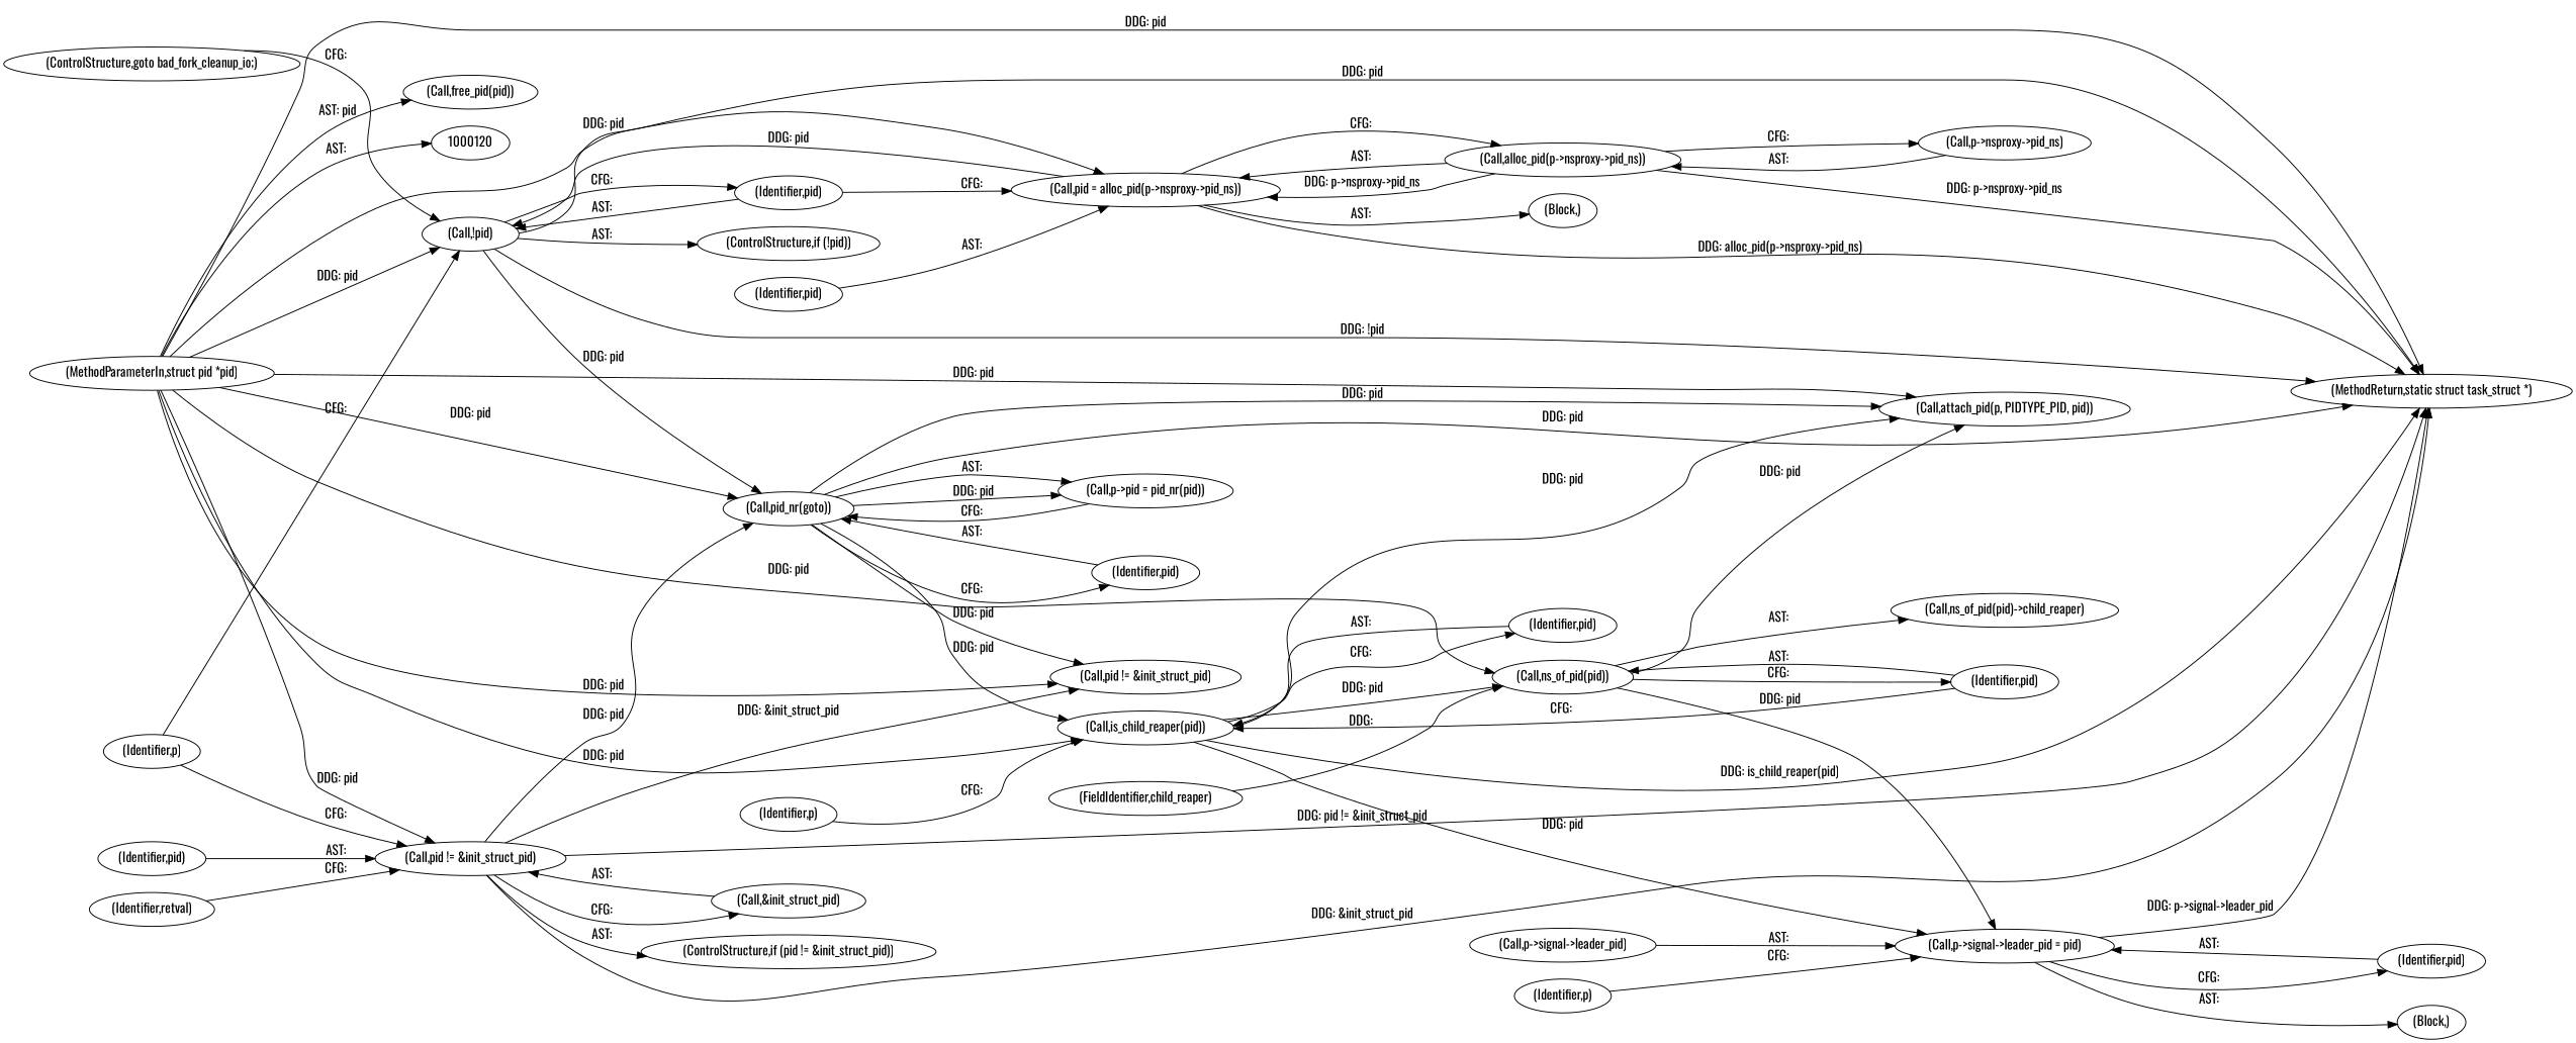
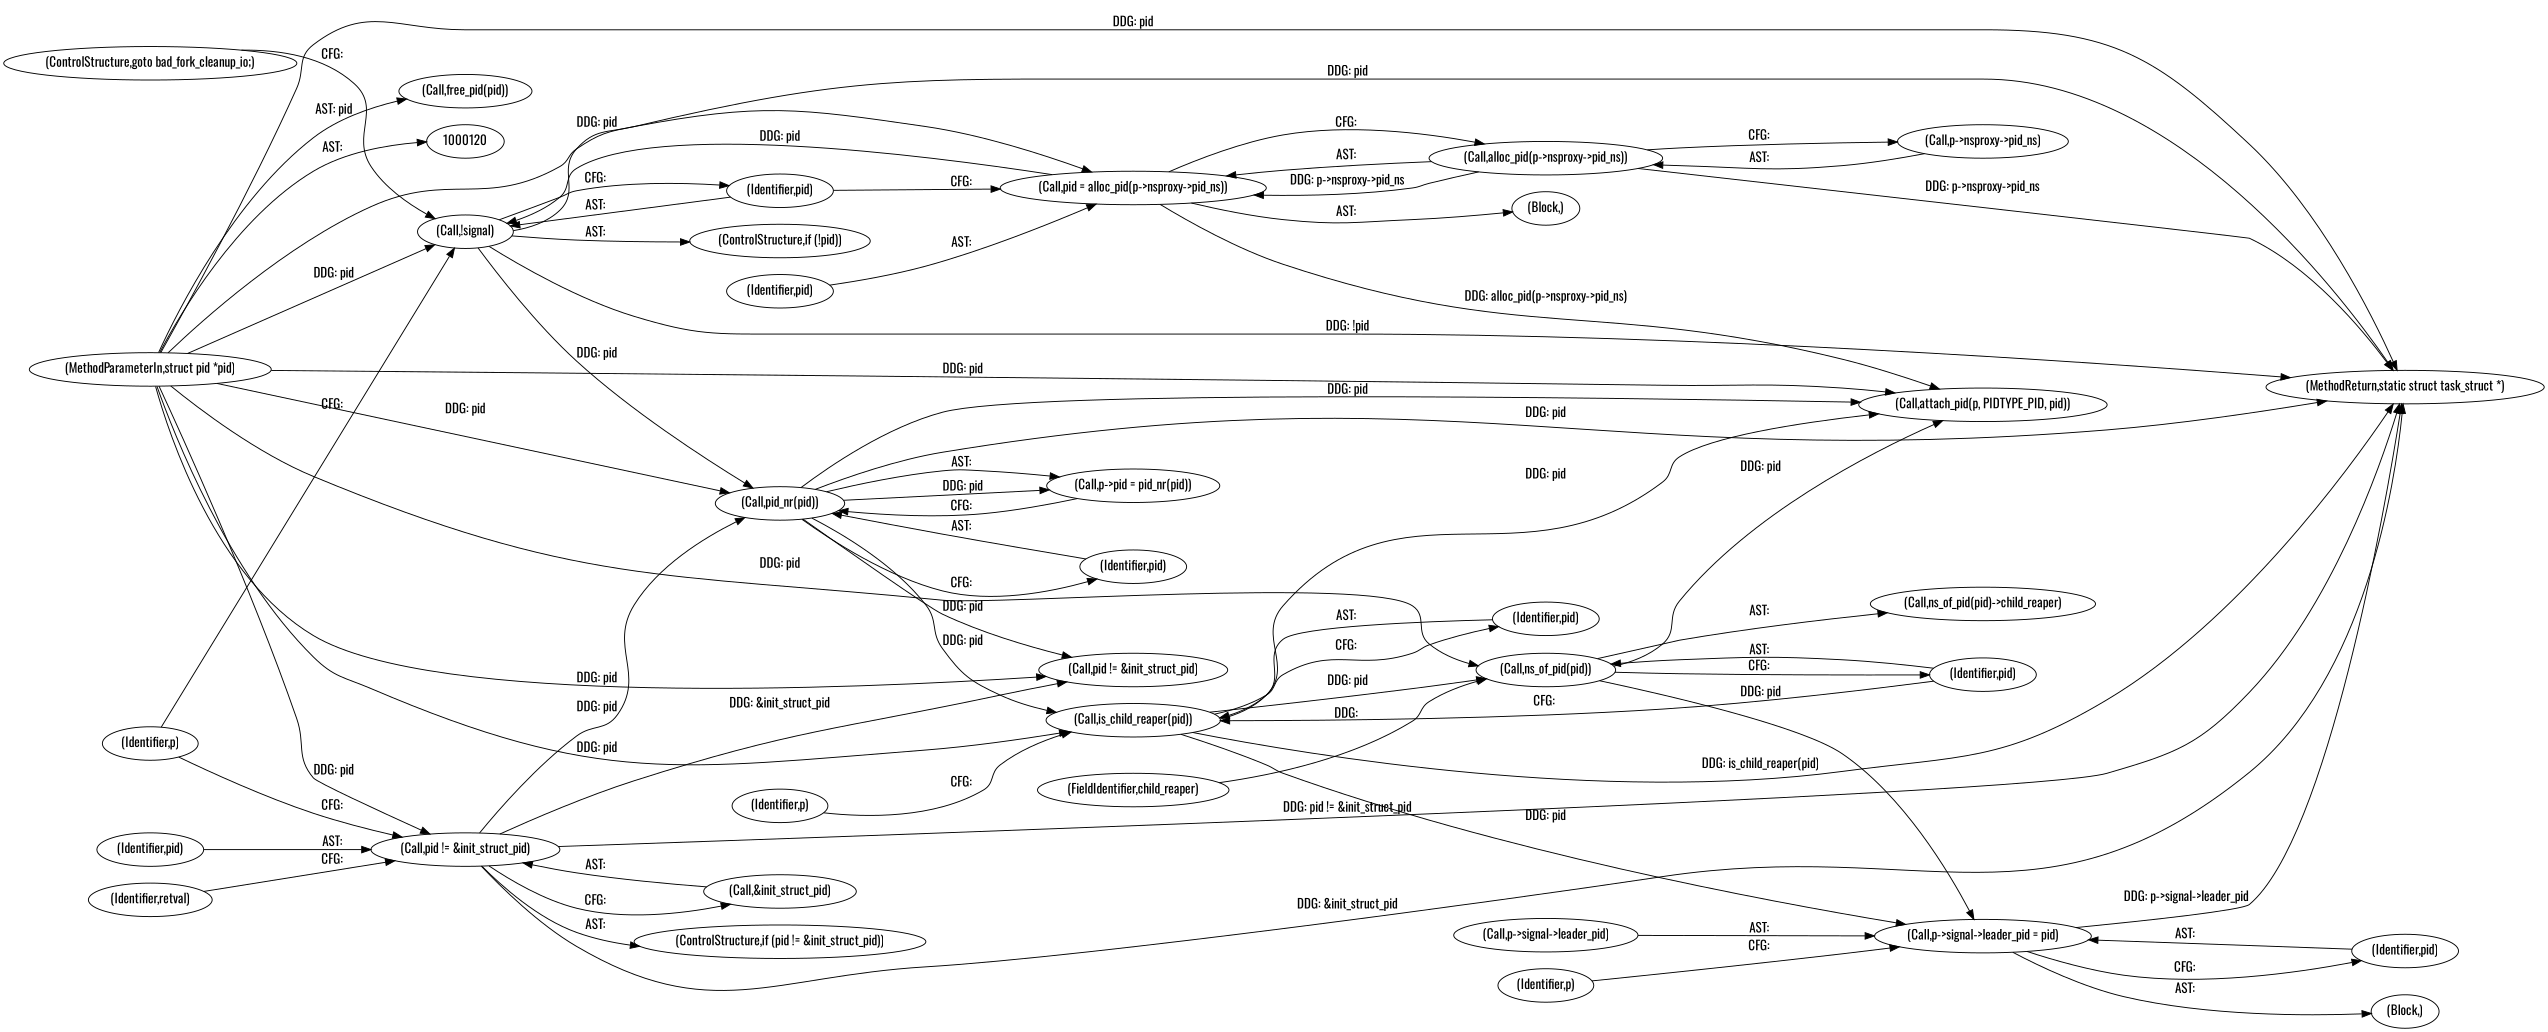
  digraph {
    fontname=Oswald
    rankdir=LR
    node [fontname=Oswald]
    edge [fontname=Oswald]
    n1 [label="(Call,p->signal->leader_pid = pid)"]
    n2 [label="(Identifier,pid)"]
    n3 [label="(Block,)"]
    n4 [label="(MethodReturn,static struct task_struct *)"]
    n5 [label="(Call,is_child_reaper(pid))"]
    n6 [label="(Call,ns_of_pid(pid))"]
    n7 [label="(Identifier,pid)"]
    n8 [label="(Call,attach_pid(p, PIDTYPE_PID, pid))"]
    n9 [label="(Call,ns_of_pid(pid)->child_reaper)"]
    n10 [label="(Identifier,pid)"]
-   n11 [label="(Call,pid_nr(goto))"]
+   n11 [label="(Call,pid_nr(pid))"]
    n12 [label="(Call,pid != &init_struct_pid)"]
    n13 [label="(Call,p->pid = pid_nr(pid))"]
    n14 [label="(Identifier,pid)"]
-   n15 [label="(Call,!pid)"]
+   n15 [label="(Call,!signal)"]
    n16 [label="(ControlStructure,if (!pid))"]
    n17 [label="(Identifier,pid)"]
    n18 [label="(Call,pid = alloc_pid(p->nsproxy->pid_ns))"]
    n19 [label="(Call,alloc_pid(p->nsproxy->pid_ns))"]
    n20 [label="(Block,)"]
    n21 [label="(Call,p->nsproxy->pid_ns)"]
    n22 [label="(MethodParameterIn,struct pid *pid)"]
    n23 [label="(Call,pid != &init_struct_pid)"]
    n24 [label="(Call,free_pid(pid))"]
    1000120
    n26 [label="(Call,&init_struct_pid)"]
    n27 [label="(ControlStructure,if (pid != &init_struct_pid))"]
    n28 [label="(Identifier,p)"]
    n29 [label="(Identifier,pid)"]
    n30 [label="(Identifier,retval)"]
    n31 [label="(Identifier,p)"]
    n32 [label="(Call,p->signal->leader_pid)"]
    n33 [label="(Identifier,pid)"]
    n34 [label="(FieldIdentifier,child_reaper)"]
    n35 [label="(Identifier,p)"]
    n36 [label="(ControlStructure,goto bad_fork_cleanup_io;)"]
    n1 -> n2 [label="CFG: "]
    n1 -> n3 [label="AST: "]
    n1 -> n4 [label="DDG: p->signal->leader_pid"]
    n2 -> n1 [label="AST: "]
    n5 -> n1 [label="DDG: pid"]
    n5 -> n4 [label="DDG: is_child_reaper(pid)"]
    n5 -> n6 [label="DDG: pid"]
    n5 -> n7 [label="CFG: "]
    n5 -> n8 [label="DDG: pid"]
    n6 -> n1 [label="DDG: pid"]
    n6 -> n8 [label="DDG: pid"]
    n6 -> n9 [label="AST: "]
    n6 -> n10 [label="CFG: "]
    n7 -> n5 [label="AST: "]
    n10 -> n5 [label="CFG: "]
    n10 -> n6 [label="AST: "]
    n11 -> n4 [label="DDG: pid"]
    n11 -> n5 [label="DDG: pid"]
    n11 -> n8 [label="DDG: pid"]
    n11 -> n12 [label="DDG: pid"]
    n11 -> n13 [label="AST: "]
    n11 -> n13 [label="DDG: pid"]
    n11 -> n14 [label="CFG: "]
    n13 -> n11 [label="CFG: "]
    n14 -> n11 [label="AST: "]
    n15 -> n4 [label="DDG: pid"]
    n15 -> n4 [label="DDG: !pid"]
    n15 -> n11 [label="DDG: pid"]
    n15 -> n16 [label="AST: "]
    n15 -> n17 [label="CFG: "]
    n17 -> n15 [label="AST: "]
    n17 -> n18 [label="CFG: "]
-   n18 -> n4 [label="DDG: alloc_pid(p->nsproxy->pid_ns)"]
+   n18 -> n8 [label="DDG: alloc_pid(p->nsproxy->pid_ns)"]
    n18 -> n15 [label="DDG: pid"]
    n18 -> n19 [label="CFG: "]
    n18 -> n20 [label="AST: "]
    n19 -> n4 [label="DDG: p->nsproxy->pid_ns"]
    n19 -> n18 [label="AST: "]
    n19 -> n18 [label="DDG: p->nsproxy->pid_ns"]
    n19 -> n21 [label="CFG: "]
    n21 -> n19 [label="AST: "]
    n22 -> n4 [label="DDG: pid"]
    n22 -> n5 [label="DDG: pid"]
    n22 -> n6 [label="DDG: pid"]
    n22 -> n8 [label="DDG: pid"]
    n22 -> n11 [label="DDG: pid"]
    n22 -> n12 [label="DDG: pid"]
    n22 -> n15 [label="DDG: pid"]
    n22 -> n18 [label="DDG: pid"]
    n22 -> n23 [label="DDG: pid"]
    n22 -> n24 [label="AST: pid"]
    n22 -> 1000120 [label="AST: "]
    n23 -> n4 [label="DDG: pid != &init_struct_pid"]
    n23 -> n4 [label="DDG: &init_struct_pid"]
    n23 -> n11 [label="DDG: pid"]
    n23 -> n12 [label="DDG: &init_struct_pid"]
    n23 -> n26 [label="CFG: "]
    n23 -> n27 [label="AST: "]
    n26 -> n23 [label="AST: "]
    n28 -> n1 [label="CFG: "]
    n29 -> n23 [label="AST: "]
    n30 -> n23 [label="CFG: "]
    n31 -> n15 [label="CFG: "]
    n31 -> n23 [label="CFG: "]
    n32 -> n1 [label="AST: "]
    n33 -> n18 [label="AST: "]
    n34 -> n6 [label="DDG: "]
    n35 -> n5 [label="CFG: "]
    n36 -> n15 [label="CFG: "]
  }
